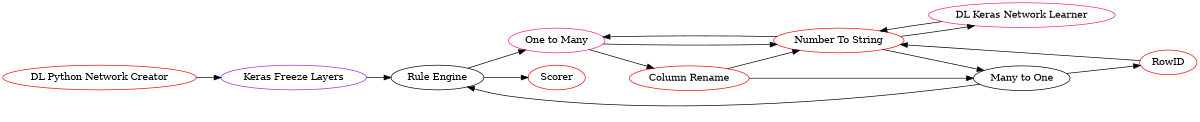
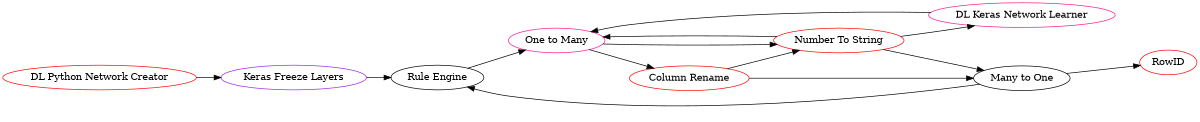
  digraph {
    rankdir=LR
    node [color=red]
    n1 [label="DL Python Network Creator"]
    n2 [color=purple label="Keras Freeze Layers"]
    n3 [color=black label="Rule Engine"]
    n4 [color=deeppink label="One to Many"]
-   n5 [label=Scorer]
    n6 [color=black label="Many to One"]
    n7 [label=RowID]
    n8 [label="Number To String"]
    n9 [label="Column Rename"]
    n10 [color=deeppink label="DL Keras Network Learner"]
    n1 -> n2
    n2 -> n3
    n3 -> n4
-   n3 -> n5
    n4 -> n8
    n4 -> n9
    n6 -> n3
    n6 -> n7
-   n7 -> n8
    n8 -> n4
    n8 -> n6
    n8 -> n10
    n9 -> n6
    n9 -> n8
-   n10 -> n8
+   n10 -> n4
  }
